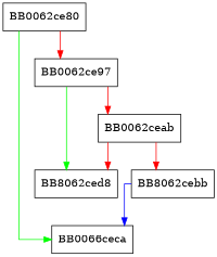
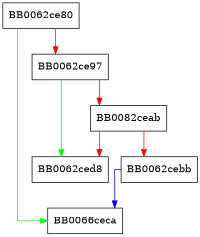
  digraph {
    splines=ortho
    node [shape=box]
    edge [color=red]
    n1 [label=BB0066ceca]
    BB0062ce80
    BB0062ce97
-   BB0062ced8 [label=BB8062ced8]
-   BB0062ceab
-   BB0062cebb [label=BB8062cebb]
+   BB0062ced8
+   BB0062ceab [label=BB0082ceab]
+   BB0062cebb
    BB0062ce80 -> n1 [color=green]
    BB0062ce80 -> BB0062ce97
    BB0062ce97 -> BB0062ced8 [color=green]
    BB0062ce97 -> BB0062ceab
    BB0062ceab -> BB0062ced8
    BB0062ceab -> BB0062cebb
    BB0062cebb -> n1 [color=blue]
  }
